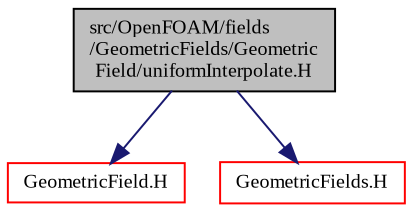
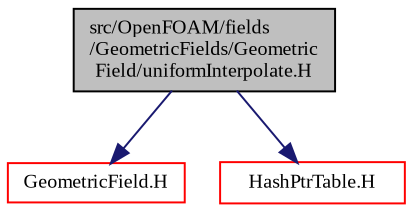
  digraph {
    fontname="Liberation Serif"
    node [color=red fontname="Liberation Serif" fontsize=10 shape=record]
    edge [color=midnightblue fontname="Liberation Serif" fontsize=10 labelfontname=FreeSans labelfontsize=10 style=solid]
    n1 [color=black fillcolor=grey75 fontcolor=black height=0.2 label="src/OpenFOAM/fields\l/GeometricFields/Geometric\lField/uniformInterpolate.H" style=filled width=0.4]
    n2 [height=0.2 label="GeometricField.H" width=0.4]
-   n3 [height=0.2 label="GeometricFields.H" width=0.4]
+   n3 [height=0.2 label="HashPtrTable.H" width=0.4]
    n1 -> n2
    n1 -> n3
  }
